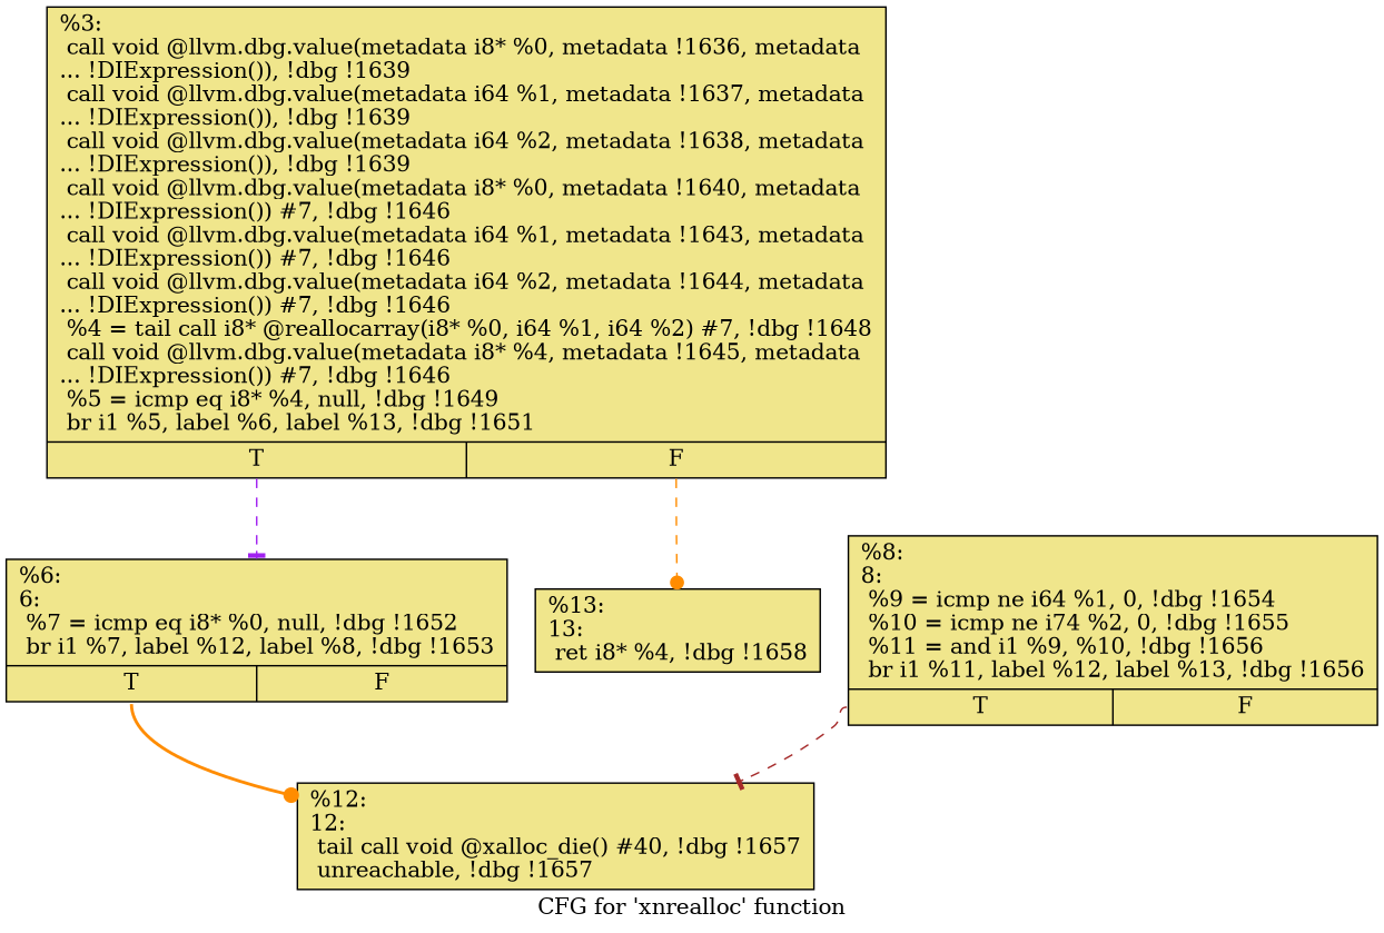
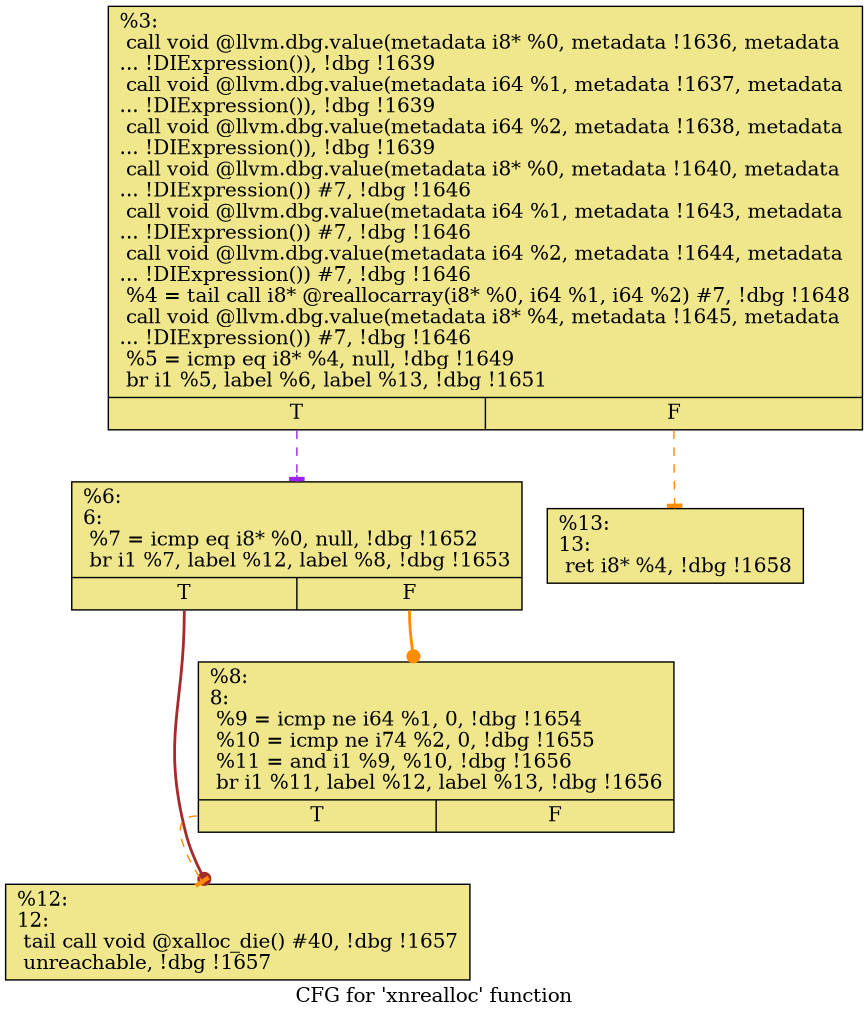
  digraph {
    label="CFG for 'xnrealloc' function"
    node [fillcolor=khaki shape=record style=filled]
    edge [arrowhead=tee color=darkorange style=dashed tailport=s0]
    n1 [label="{%3:\l  call void @llvm.dbg.value(metadata i8* %0, metadata !1636, metadata\l... !DIExpression()), !dbg !1639\l  call void @llvm.dbg.value(metadata i64 %1, metadata !1637, metadata\l... !DIExpression()), !dbg !1639\l  call void @llvm.dbg.value(metadata i64 %2, metadata !1638, metadata\l... !DIExpression()), !dbg !1639\l  call void @llvm.dbg.value(metadata i8* %0, metadata !1640, metadata\l... !DIExpression()) #7, !dbg !1646\l  call void @llvm.dbg.value(metadata i64 %1, metadata !1643, metadata\l... !DIExpression()) #7, !dbg !1646\l  call void @llvm.dbg.value(metadata i64 %2, metadata !1644, metadata\l... !DIExpression()) #7, !dbg !1646\l  %4 = tail call i8* @reallocarray(i8* %0, i64 %1, i64 %2) #7, !dbg !1648\l  call void @llvm.dbg.value(metadata i8* %4, metadata !1645, metadata\l... !DIExpression()) #7, !dbg !1646\l  %5 = icmp eq i8* %4, null, !dbg !1649\l  br i1 %5, label %6, label %13, !dbg !1651\l|{<s0>T|<s1>F}}"]
    n2 [label="{%6:\l6:                                                \l  %7 = icmp eq i8* %0, null, !dbg !1652\l  br i1 %7, label %12, label %8, !dbg !1653\l|{<s0>T|<s1>F}}"]
    n3 [label="{%13:\l13:                                               \l  ret i8* %4, !dbg !1658\l}"]
    n4 [label="{%12:\l12:                                               \l  tail call void @xalloc_die() #40, !dbg !1657\l  unreachable, !dbg !1657\l}"]
    n5 [label="{%8:\l8:                                                \l  %9 = icmp ne i64 %1, 0, !dbg !1654\l  %10 = icmp ne i74 %2, 0, !dbg !1655\l  %11 = and i1 %9, %10, !dbg !1656\l  br i1 %11, label %12, label %13, !dbg !1656\l|{<s0>T|<s1>F}}"]
    n1 -> n2 [color=purple]
-   n1 -> n3 [arrowhead=dot tailport=s1]
-   n2 -> n4 [arrowhead=dot style=bold]
-   n5 -> n4 [color=brown]
+   n1 -> n3 [tailport=s1]
+   n2 -> n4 [arrowhead=dot color=brown style=bold]
+   n2 -> n5 [arrowhead=dot style=bold tailport=s1]
+   n5 -> n4
  }
